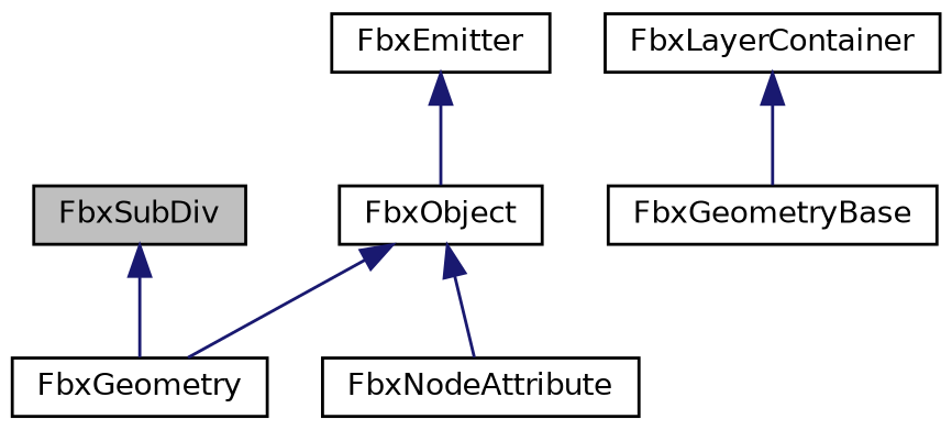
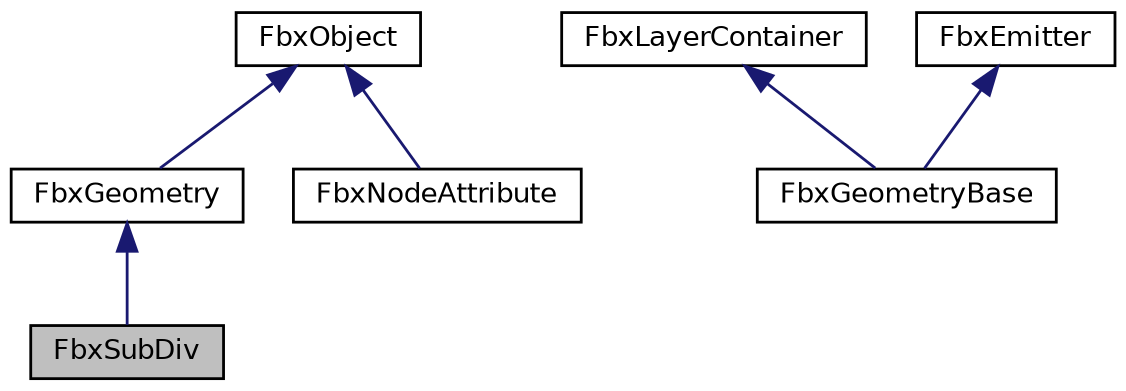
  digraph {
    node [color=black fillcolor=white fontname=Helvetica fontsize=10 shape=record style=filled]
    edge [color=midnightblue dir=back fontname=Helvetica fontsize=10 labelfontname=Helvetica labelfontsize=10 style=solid]
    n1 [fillcolor=grey75 fontcolor=black height=0.2 label=FbxSubDiv width=0.4]
    n2 [height=0.2 label=FbxGeometry width=0.4]
    n3 [height=0.2 label=FbxGeometryBase width=0.4]
    n4 [height=0.2 label=FbxLayerContainer width=0.4]
    n5 [height=0.2 label=FbxNodeAttribute width=0.4]
    n6 [height=0.2 label=FbxObject width=0.4]
    n7 [height=0.2 label=FbxEmitter width=0.4]
-   n1 -> n2
+   n2 -> n1
    n4 -> n3
    n6 -> n2
    n6 -> n5
-   n7 -> n6
+   n7 -> n3
  }
